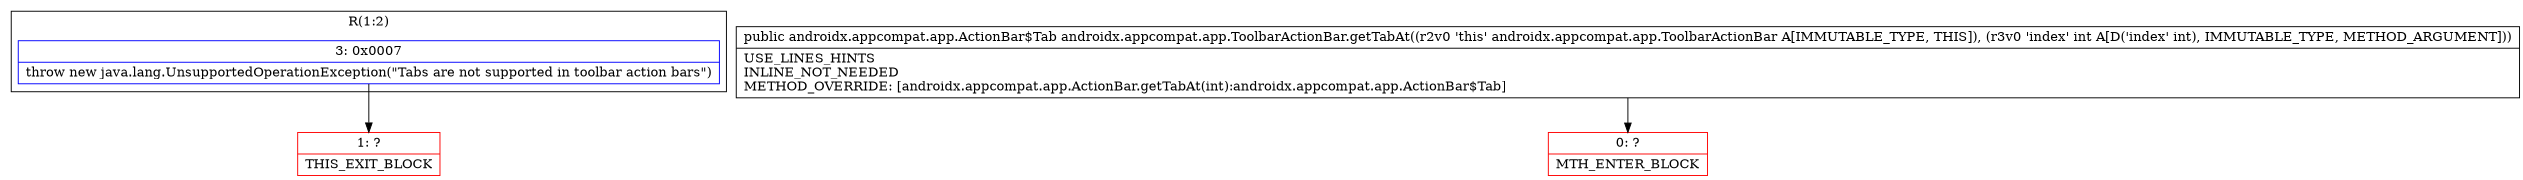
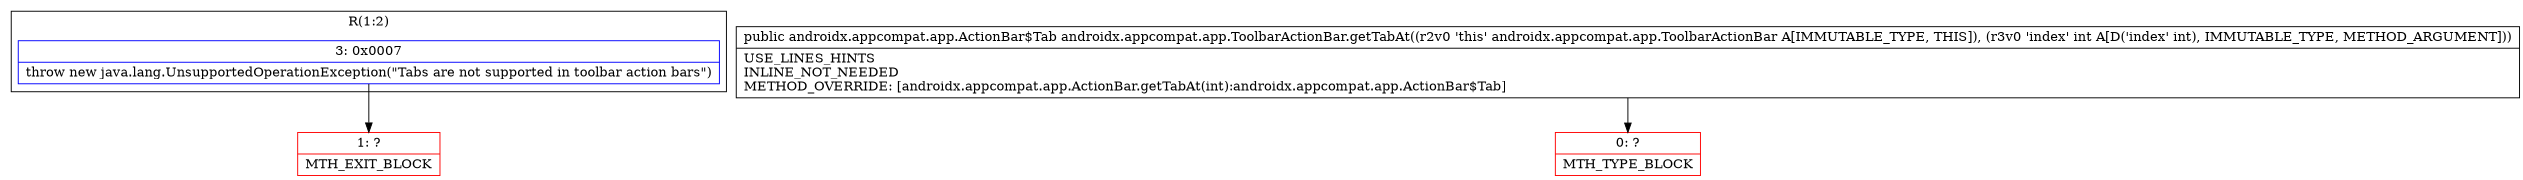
  digraph {
    node [color=red shape=record]
    n1 [color=blue label="{3\:\ 0x0007|throw new java.lang.UnsupportedOperationException(\"Tabs are not supported in toolbar action bars\")\l}"]
-   n2 [label="{1\:\ ?|THIS_EXIT_BLOCK\l}"]
-   n3 [label="{0\:\ ?|MTH_ENTER_BLOCK\l}"]
+   n2 [label="{1\:\ ?|MTH_EXIT_BLOCK\l}"]
+   n3 [label="{0\:\ ?|MTH_TYPE_BLOCK\l}"]
    n4 [label="{public androidx.appcompat.app.ActionBar$Tab androidx.appcompat.app.ToolbarActionBar.getTabAt((r2v0 'this' androidx.appcompat.app.ToolbarActionBar A[IMMUTABLE_TYPE, THIS]), (r3v0 'index' int A[D('index' int), IMMUTABLE_TYPE, METHOD_ARGUMENT]))  | USE_LINES_HINTS\lINLINE_NOT_NEEDED\lMETHOD_OVERRIDE: [androidx.appcompat.app.ActionBar.getTabAt(int):androidx.appcompat.app.ActionBar$Tab]\l}" color=""]
    subgraph cluster_1 {
      label="R(1:2)"
      n1
    }
    n1 -> n2
    n4 -> n3
  }
